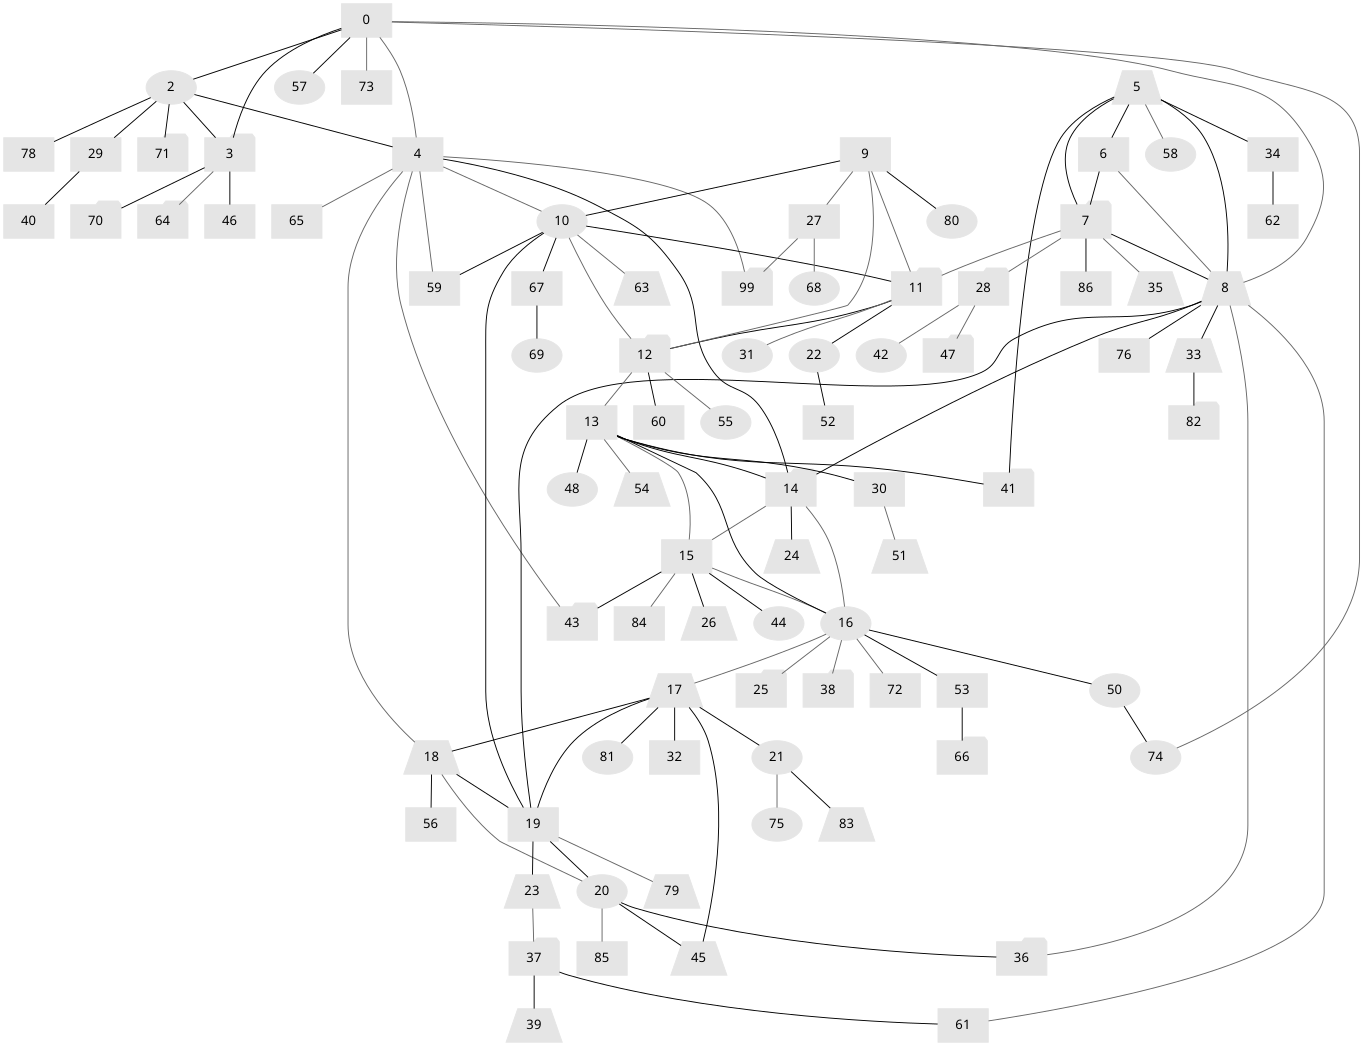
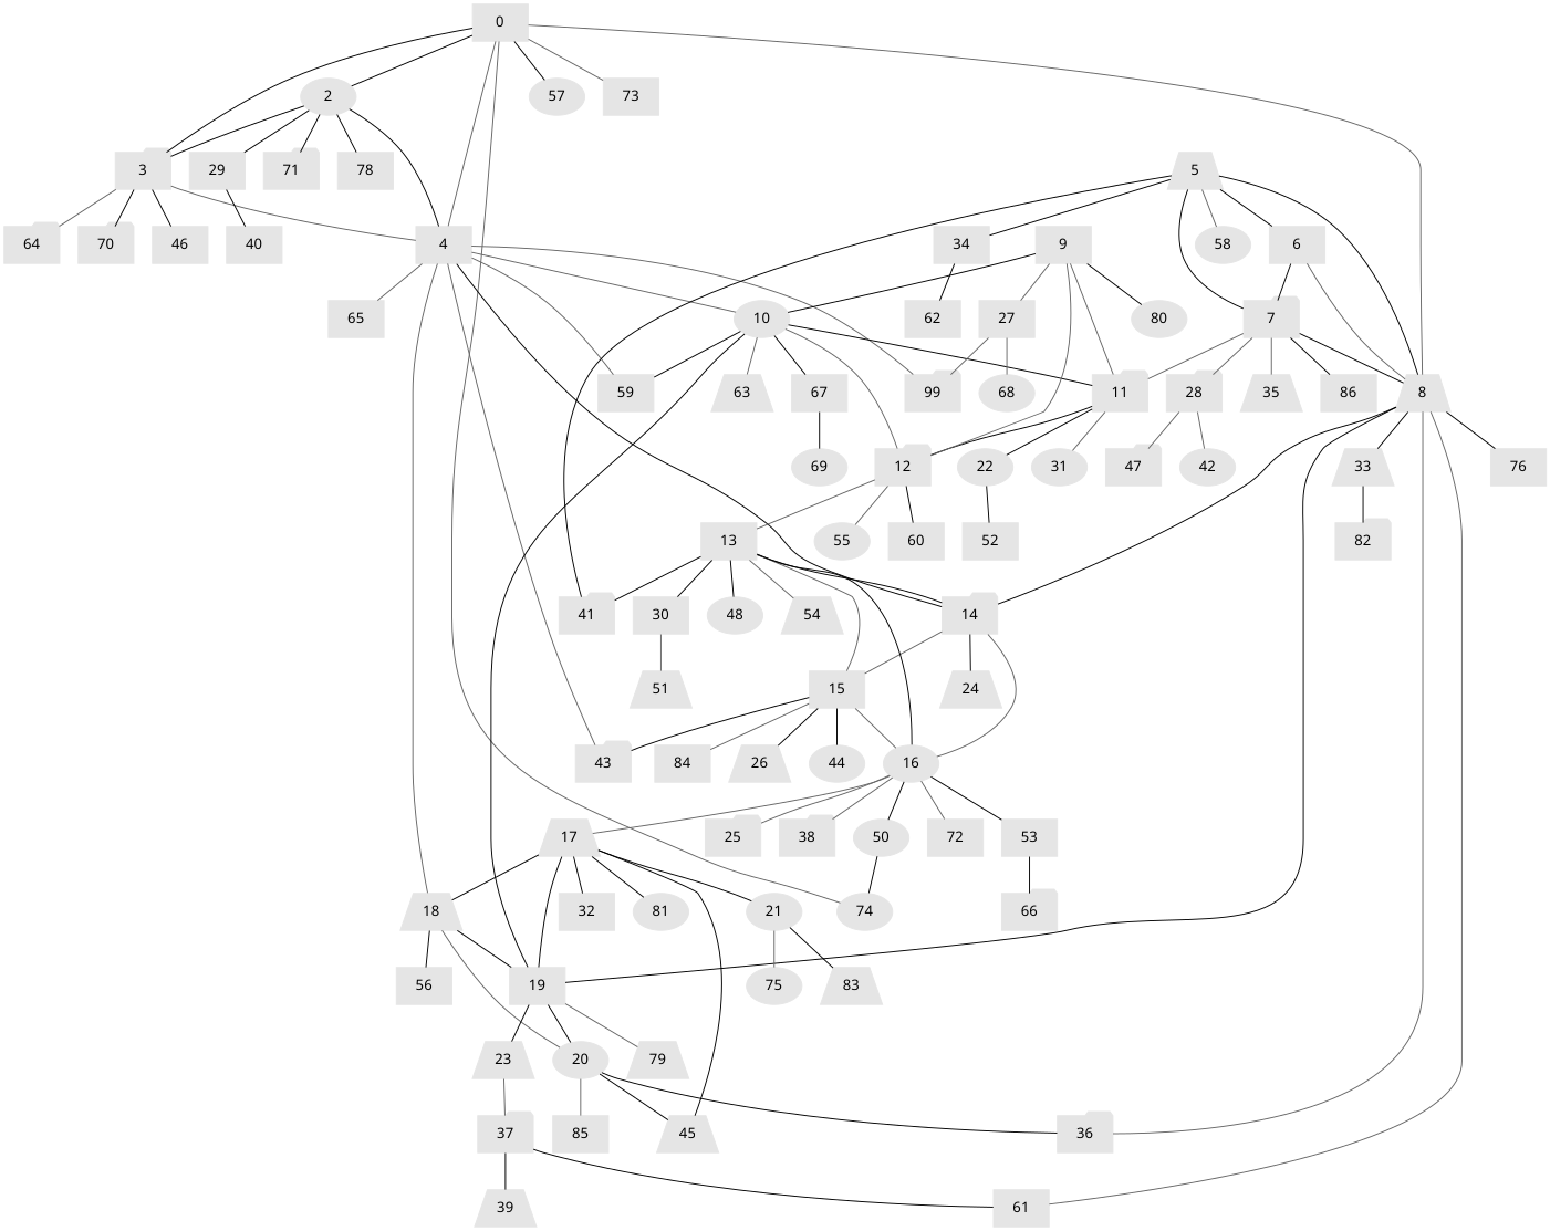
  graph {
    fontname="Noto Sans"
    node [color=gray90 fontname="Noto Sans" shape=box style=filled]
    edge [color=black fontname="Noto Sans"]
    n1 [label=0]
    2 [shape=ellipse]
    3 [shape=folder]
    4
    8 [shape=trapezium]
    57 [shape=ellipse]
    73
    74 [shape=ellipse]
    29
    71 [shape=folder]
    78
    46
    64 [shape=folder]
    70 [shape=folder]
    10 [shape=ellipse]
    14 [shape=folder]
    18 [shape=trapezium]
    43 [shape=folder]
    n19 [label=99 shape=folder]
    59
    65
    19
    33 [shape=trapezium]
    36 [shape=folder]
    61
    76
    40
    11 [shape=folder]
    12 [shape=folder]
    63 [shape=trapezium]
    67
    15
    16 [shape=ellipse]
    24 [shape=trapezium]
    20 [shape=ellipse]
    56
    5 [shape=trapezium]
    6
    7 [shape=folder]
    34
    41 [shape=folder]
    58 [shape=ellipse]
    28 [shape=folder]
    35 [shape=trapezium]
    86
    62
    22 [shape=ellipse]
    31 [shape=ellipse]
    42 [shape=ellipse]
    47 [shape=folder]
    23 [shape=trapezium]
    79 [shape=trapezium]
    82 [shape=folder]
    9
    27
    80 [shape=ellipse]
    13
    55 [shape=ellipse]
    60
    68 [shape=ellipse]
    69 [shape=ellipse]
    52
    30
    48 [shape=ellipse]
    54 [shape=trapezium]
    26 [shape=trapezium]
    44 [shape=ellipse]
    84
    17 [shape=trapezium]
    25 [shape=folder]
    38 [shape=folder]
    50 [shape=ellipse]
    53
    72
    51 [shape=trapezium]
    21 [shape=ellipse]
    32
    81 [shape=ellipse]
    45 [shape=trapezium]
    66 [shape=folder]
    85
    75 [shape=ellipse]
    83 [shape=trapezium]
    37 [shape=folder]
    39 [shape=trapezium]
    n1 -- 2
    n1 -- 3
    n1 -- 4 [color=gray40]
    n1 -- 8 [color=gray40]
    n1 -- 57
    n1 -- 73 [color=gray40]
    n1 -- 74 [color=gray40]
    2 -- 3
    2 -- 4
    2 -- 29
    2 -- 71
    2 -- 78
+   3 -- 4 [color=gray40]
    3 -- 46
    3 -- 64 [color=gray40]
    3 -- 70
    4 -- 10 [color=gray40]
    4 -- 14
    4 -- 18 [color=gray40]
    4 -- 43 [color=gray40]
    4 -- n19 [color=gray40]
    4 -- 59 [color=gray40]
    4 -- 65 [color=gray40]
    8 -- 14
    8 -- 19
    8 -- 33
    8 -- 36 [color=gray40]
    8 -- 61 [color=gray40]
    8 -- 76
    29 -- 40
    10 -- 59
    10 -- 19
    10 -- 11
    10 -- 12 [color=gray40]
    10 -- 63 [color=gray40]
    10 -- 67
    14 -- 15 [color=gray40]
    14 -- 16 [color=gray40]
    14 -- 24
    18 -- 19
    18 -- 20 [color=gray40]
    18 -- 56
    19 -- 20
    19 -- 23
    19 -- 79 [color=gray40]
    33 -- 82
    11 -- 12
    11 -- 22
    11 -- 31 [color=gray40]
    12 -- 13 [color=gray40]
    12 -- 55 [color=gray40]
    12 -- 60
    67 -- 69
    15 -- 43
    15 -- 16 [color=gray40]
    15 -- 26
    15 -- 44
    15 -- 84 [color=gray40]
    16 -- 17 [color=gray40]
    16 -- 25 [color=gray40]
    16 -- 38 [color=gray40]
    16 -- 50
    16 -- 53
    16 -- 72 [color=gray40]
    20 -- 36
    20 -- 45
    20 -- 85 [color=gray40]
    5 -- 8
    5 -- 6
    5 -- 7
    5 -- 34
    5 -- 41
    5 -- 58 [color=gray40]
    6 -- 8 [color=gray40]
    6 -- 7
    7 -- 8
    7 -- 11 [color=gray40]
    7 -- 28 [color=gray40]
    7 -- 35 [color=gray40]
    7 -- 86
    34 -- 62
    28 -- 42 [color=gray40]
    28 -- 47 [color=gray40]
    22 -- 52
    23 -- 37 [color=gray40]
    9 -- 10
    9 -- 11 [color=gray40]
    9 -- 12 [color=gray40]
    9 -- 27 [color=gray40]
    9 -- 80
    27 -- n19 [color=gray40]
    27 -- 68 [color=gray40]
    13 -- 14
    13 -- 15 [color=gray40]
    13 -- 16
    13 -- 41
    13 -- 30
    13 -- 48
    13 -- 54 [color=gray40]
    30 -- 51 [color=gray40]
    17 -- 18
    17 -- 19
    17 -- 21
    17 -- 32
    17 -- 81
    17 -- 45
    50 -- 74
    53 -- 66
    21 -- 75 [color=gray40]
    21 -- 83
    37 -- 61
    37 -- 39
  }
